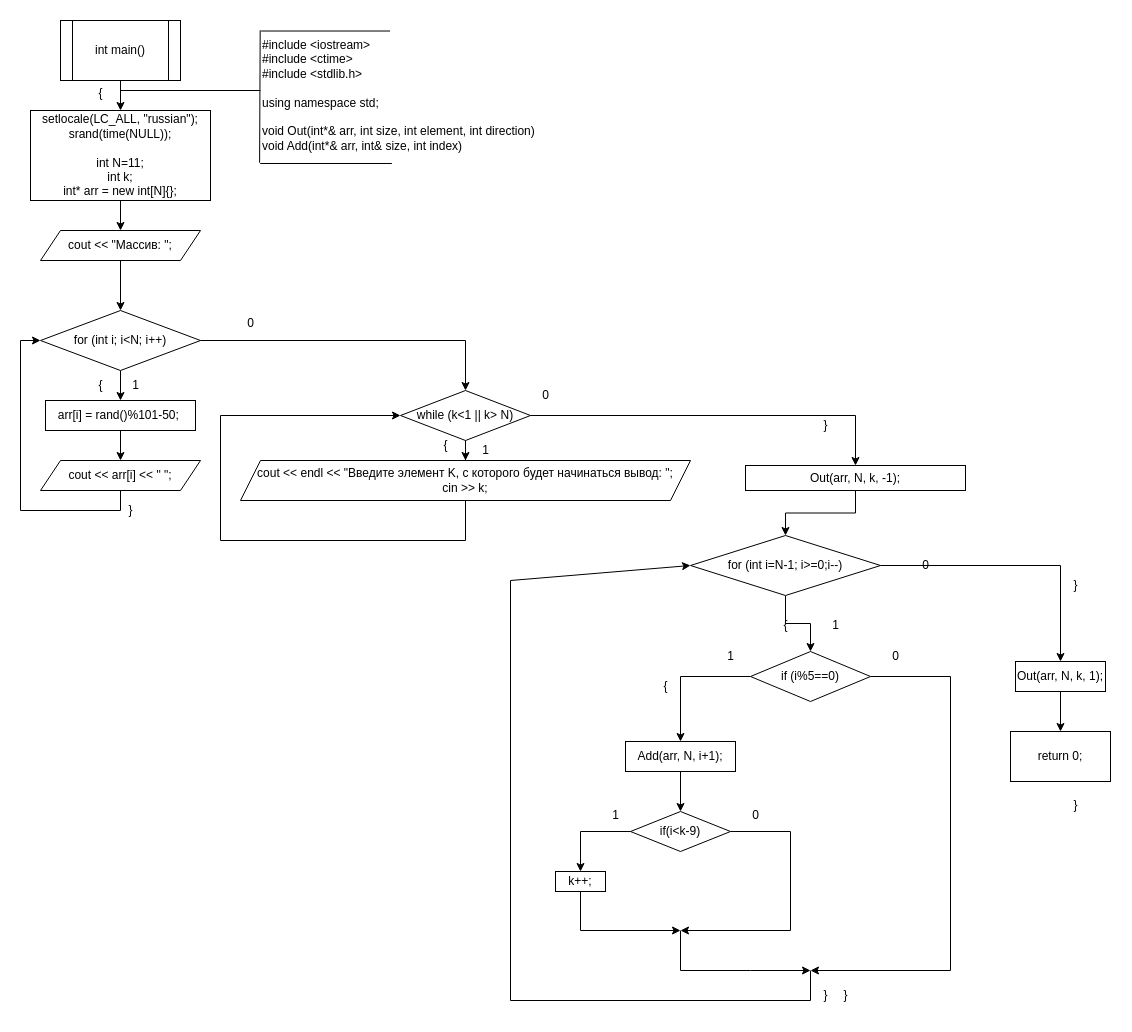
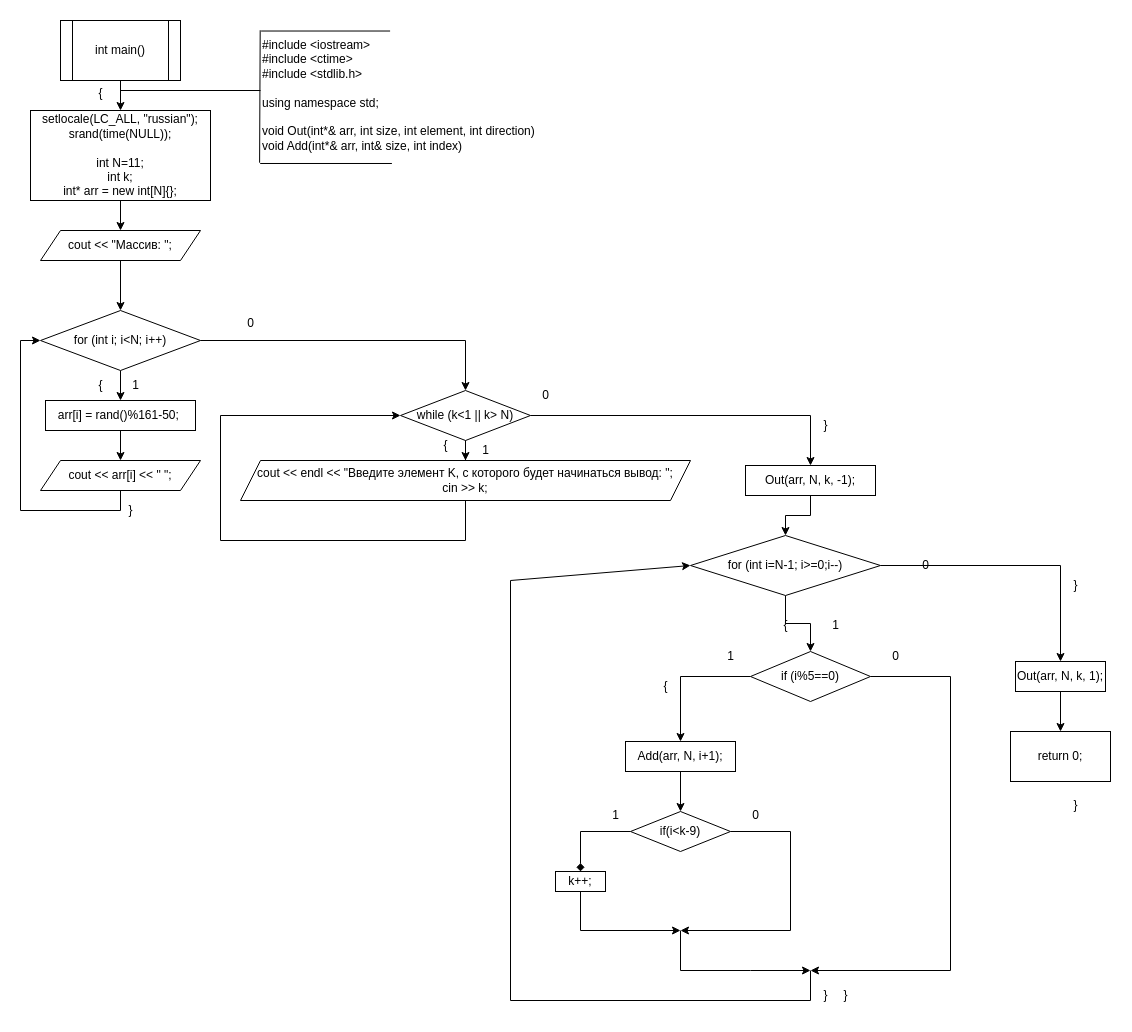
  <mxCell id="0" />
  <mxCell id="1" parent="0" />
  <mxCell id="2" value="#include &amp;lt;iostream&amp;gt; &lt;br&gt;#include &amp;lt;ctime&amp;gt; &lt;br&gt;#include &amp;lt;stdlib.h&amp;gt; &lt;br&gt;&lt;br&gt;&lt;div style=&quot;&quot;&gt;&lt;span style=&quot;background-color: transparent; color: light-dark(rgb(0, 0, 0), rgb(255, 255, 255));&quot;&gt;using namespace std;&lt;/span&gt;&lt;/div&gt;&lt;br&gt;void Out(int*&amp;amp; arr, int size, int element, int direction)&amp;nbsp;&lt;br&gt;void Add(int*&amp;amp; arr, int&amp;amp; size, int index)" style="text;html=1;align=left;verticalAlign=middle;resizable=0;points=[];autosize=1;strokeColor=none;fillColor=none;" parent="1" vertex="1"><mxGeometry x="260" y="30" width="300" height="130" as="geometry" /></mxCell>
  <mxCell id="3" style="edgeStyle=orthogonalEdgeStyle;rounded=0;orthogonalLoop=1;jettySize=auto;html=1;entryX=0.5;entryY=0;entryDx=0;entryDy=0;" parent="1" source="4" target="6" edge="1"><mxGeometry relative="1" as="geometry" /></mxCell>
  <mxCell id="4" value="int main()" style="shape=process;whiteSpace=wrap;html=1;backgroundOutline=1;" parent="1" vertex="1"><mxGeometry x="60" y="20" width="120" height="60" as="geometry" /></mxCell>
  <mxCell id="5" style="edgeStyle=orthogonalEdgeStyle;rounded=0;orthogonalLoop=1;jettySize=auto;html=1;" parent="1" source="6" target="8" edge="1"><mxGeometry relative="1" as="geometry" /></mxCell>
  <mxCell id="6" value="setlocale(LC_ALL, &quot;russian&quot;); srand(time(NULL)); &lt;br&gt;&lt;br&gt;int N=11;&lt;br&gt;int k; &lt;br&gt;int* arr = new int[N]{};" style="rounded=0;whiteSpace=wrap;html=1;" parent="1" vertex="1"><mxGeometry x="30" y="110" width="180" height="90" as="geometry" /></mxCell>
  <mxCell id="7" style="edgeStyle=orthogonalEdgeStyle;rounded=0;orthogonalLoop=1;jettySize=auto;html=1;entryX=0.5;entryY=0;entryDx=0;entryDy=0;" parent="1" source="8" target="11" edge="1"><mxGeometry relative="1" as="geometry" /></mxCell>
  <mxCell id="8" value="cout &amp;lt;&amp;lt; &quot;Массив: &quot;;" style="shape=parallelogram;perimeter=parallelogramPerimeter;whiteSpace=wrap;html=1;fixedSize=1;" parent="1" vertex="1"><mxGeometry x="40" y="230" width="160" height="30" as="geometry" /></mxCell>
  <mxCell id="9" style="edgeStyle=orthogonalEdgeStyle;rounded=0;orthogonalLoop=1;jettySize=auto;html=1;entryX=0.5;entryY=0;entryDx=0;entryDy=0;" parent="1" source="11" target="13" edge="1"><mxGeometry relative="1" as="geometry" /></mxCell>
  <mxCell id="10" style="edgeStyle=orthogonalEdgeStyle;rounded=0;orthogonalLoop=1;jettySize=auto;html=1;entryX=0.5;entryY=0;entryDx=0;entryDy=0;" parent="1" source="11" target="18" edge="1"><mxGeometry relative="1" as="geometry" /></mxCell>
  <mxCell id="11" value="for (int i; i&amp;lt;N; i++)" style="rhombus;whiteSpace=wrap;html=1;" parent="1" vertex="1"><mxGeometry x="40" y="310" width="160" height="60" as="geometry" /></mxCell>
  <mxCell id="12" style="edgeStyle=orthogonalEdgeStyle;rounded=0;orthogonalLoop=1;jettySize=auto;html=1;" parent="1" source="13" target="15" edge="1"><mxGeometry relative="1" as="geometry" /></mxCell>
- <mxCell id="13" value="arr[i] = rand()%101-50;&amp;nbsp;" style="rounded=0;whiteSpace=wrap;html=1;" parent="1" vertex="1"><mxGeometry x="45" y="400" width="150" height="30" as="geometry" /></mxCell>
+ <mxCell id="13" value="arr[i] = rand()%161-50;&amp;nbsp;" style="rounded=0;whiteSpace=wrap;html=1;" parent="1" vertex="1"><mxGeometry x="45" y="400" width="150" height="30" as="geometry" /></mxCell>
  <mxCell id="14" style="edgeStyle=orthogonalEdgeStyle;rounded=0;orthogonalLoop=1;jettySize=auto;html=1;entryX=0;entryY=0.5;entryDx=0;entryDy=0;" parent="1" source="15" target="11" edge="1"><mxGeometry relative="1" as="geometry"><mxPoint x="60" y="890" as="targetPoint" /><Array as="points"><mxPoint x="120" y="510" /><mxPoint x="20" y="510" /><mxPoint x="20" y="340" /></Array></mxGeometry></mxCell>
  <mxCell id="15" value="cout &amp;lt;&amp;lt; arr[i] &amp;lt;&amp;lt; &quot; &quot;;" style="shape=parallelogram;perimeter=parallelogramPerimeter;whiteSpace=wrap;html=1;fixedSize=1;" parent="1" vertex="1"><mxGeometry x="40" y="460" width="160" height="30" as="geometry" /></mxCell>
  <mxCell id="16" style="edgeStyle=orthogonalEdgeStyle;rounded=0;orthogonalLoop=1;jettySize=auto;html=1;entryX=0.5;entryY=0;entryDx=0;entryDy=0;" parent="1" source="18" target="20" edge="1"><mxGeometry relative="1" as="geometry" /></mxCell>
  <mxCell id="17" style="edgeStyle=orthogonalEdgeStyle;rounded=0;orthogonalLoop=1;jettySize=auto;html=1;entryX=0.5;entryY=0;entryDx=0;entryDy=0;" parent="1" source="18" target="22" edge="1"><mxGeometry relative="1" as="geometry" /></mxCell>
  <mxCell id="18" value="while (k&amp;lt;1 || k&amp;gt; N)" style="rhombus;whiteSpace=wrap;html=1;" parent="1" vertex="1"><mxGeometry x="400" y="390" width="130" height="50" as="geometry" /></mxCell>
  <mxCell id="19" style="edgeStyle=orthogonalEdgeStyle;rounded=0;orthogonalLoop=1;jettySize=auto;html=1;entryX=0;entryY=0.5;entryDx=0;entryDy=0;" parent="1" source="20" target="18" edge="1"><mxGeometry relative="1" as="geometry"><Array as="points"><mxPoint x="465" y="540" /><mxPoint x="220" y="540" /><mxPoint x="220" y="415" /></Array></mxGeometry></mxCell>
  <mxCell id="20" value="cout &amp;lt;&amp;lt; endl &amp;lt;&amp;lt; &quot;Введите элемент K, с которого будет начинаться вывод: &quot;; &lt;br&gt;cin &amp;gt;&amp;gt; k;" style="shape=parallelogram;perimeter=parallelogramPerimeter;whiteSpace=wrap;html=1;fixedSize=1;" parent="1" vertex="1"><mxGeometry x="240" y="460" width="450" height="40" as="geometry" /></mxCell>
  <mxCell id="21" style="edgeStyle=orthogonalEdgeStyle;rounded=0;orthogonalLoop=1;jettySize=auto;html=1;entryX=0.5;entryY=0;entryDx=0;entryDy=0;" parent="1" source="22" target="25" edge="1"><mxGeometry relative="1" as="geometry" /></mxCell>
- <mxCell id="22" value="Out(arr, N, k, -1);" style="rounded=0;whiteSpace=wrap;html=1;" parent="1" vertex="1"><mxGeometry x="745" y="465" width="220" height="25" as="geometry" /></mxCell>
+ <mxCell id="22" value="Out(arr, N, k, -1);" style="rounded=0;whiteSpace=wrap;html=1;" parent="1" vertex="1"><mxGeometry x="745" y="465" width="130" height="30" as="geometry" /></mxCell>
  <mxCell id="23" style="edgeStyle=orthogonalEdgeStyle;rounded=0;orthogonalLoop=1;jettySize=auto;html=1;entryX=0.5;entryY=0;entryDx=0;entryDy=0;" parent="1" source="25" target="28" edge="1"><mxGeometry relative="1" as="geometry" /></mxCell>
  <mxCell id="24" style="edgeStyle=orthogonalEdgeStyle;rounded=0;orthogonalLoop=1;jettySize=auto;html=1;entryX=0.5;entryY=0;entryDx=0;entryDy=0;" parent="1" source="25" target="37" edge="1"><mxGeometry relative="1" as="geometry" /></mxCell>
  <mxCell id="25" value="for (int i=N-1; i&gt;=0;i--)" style="rhombus;whiteSpace=wrap;html=1;" parent="1" vertex="1"><mxGeometry x="690" y="535" width="190" height="60" as="geometry" /></mxCell>
  <mxCell id="26" style="edgeStyle=orthogonalEdgeStyle;rounded=0;orthogonalLoop=1;jettySize=auto;html=1;entryX=0.5;entryY=0;entryDx=0;entryDy=0;" parent="1" source="28" target="30" edge="1"><mxGeometry relative="1" as="geometry" /></mxCell>
  <mxCell id="27" style="edgeStyle=orthogonalEdgeStyle;rounded=0;orthogonalLoop=1;jettySize=auto;html=1;" parent="1" source="28" edge="1"><mxGeometry relative="1" as="geometry"><mxPoint x="810" y="970" as="targetPoint" /><Array as="points"><mxPoint x="950" y="676" /><mxPoint x="950" y="970" /></Array></mxGeometry></mxCell>
  <mxCell id="28" value="if (i%5==0)" style="rhombus;whiteSpace=wrap;html=1;" parent="1" vertex="1"><mxGeometry x="750" y="651" width="120" height="50" as="geometry" /></mxCell>
  <mxCell id="29" style="edgeStyle=orthogonalEdgeStyle;rounded=0;orthogonalLoop=1;jettySize=auto;html=1;entryX=0.5;entryY=0;entryDx=0;entryDy=0;" parent="1" source="30" target="33" edge="1"><mxGeometry relative="1" as="geometry" /></mxCell>
  <mxCell id="30" value="Add(arr, N, i+1);" style="rounded=0;whiteSpace=wrap;html=1;" parent="1" vertex="1"><mxGeometry x="625" y="741" width="110" height="30" as="geometry" /></mxCell>
- <mxCell id="31" style="edgeStyle=orthogonalEdgeStyle;rounded=0;orthogonalLoop=1;jettySize=auto;html=1;entryX=0.5;entryY=0;entryDx=0;entryDy=0;" parent="1" source="33" target="35" edge="1"><mxGeometry relative="1" as="geometry" /></mxCell>
+ <mxCell id="31" style="edgeStyle=orthogonalEdgeStyle;rounded=0;orthogonalLoop=1;jettySize=auto;html=1;entryX=0.5;entryY=0;entryDx=0;entryDy=0;endArrow=diamond;" parent="1" source="33" target="35" edge="1"><mxGeometry relative="1" as="geometry" /></mxCell>
  <mxCell id="32" style="edgeStyle=orthogonalEdgeStyle;rounded=0;orthogonalLoop=1;jettySize=auto;html=1;" parent="1" source="33" edge="1"><mxGeometry relative="1" as="geometry"><mxPoint x="680" y="930" as="targetPoint" /><Array as="points"><mxPoint x="790" y="831" /><mxPoint x="790" y="930" /></Array></mxGeometry></mxCell>
  <mxCell id="33" value="if(i&amp;lt;k-9)" style="rhombus;whiteSpace=wrap;html=1;" parent="1" vertex="1"><mxGeometry x="630" y="811" width="100" height="40" as="geometry" /></mxCell>
  <mxCell id="34" style="edgeStyle=orthogonalEdgeStyle;rounded=0;orthogonalLoop=1;jettySize=auto;html=1;" parent="1" source="35" edge="1"><mxGeometry relative="1" as="geometry"><mxPoint x="680" y="930" as="targetPoint" /><Array as="points"><mxPoint x="580" y="930" /></Array></mxGeometry></mxCell>
  <mxCell id="35" value="k++;" style="rounded=0;whiteSpace=wrap;html=1;" parent="1" vertex="1"><mxGeometry x="555" y="871" width="50" height="20" as="geometry" /></mxCell>
  <mxCell id="36" style="edgeStyle=orthogonalEdgeStyle;rounded=0;orthogonalLoop=1;jettySize=auto;html=1;entryX=0.5;entryY=0;entryDx=0;entryDy=0;" parent="1" source="37" target="38" edge="1"><mxGeometry relative="1" as="geometry" /></mxCell>
  <mxCell id="37" value="Out(arr, N, k, 1);" style="rounded=0;whiteSpace=wrap;html=1;" parent="1" vertex="1"><mxGeometry x="1015" y="661" width="90" height="30" as="geometry" /></mxCell>
  <mxCell id="38" value="return 0;" style="whiteSpace=wrap;html=1;rounded=0;" parent="1" vertex="1"><mxGeometry x="1010" y="731" width="100" height="50" as="geometry" /></mxCell>
  <mxCell id="39" value="" style="endArrow=classic;html=1;rounded=0;" parent="1" edge="1"><mxGeometry width="50" height="50" relative="1" as="geometry"><mxPoint x="680" y="930" as="sourcePoint" /><mxPoint x="810" y="970" as="targetPoint" /><Array as="points"><mxPoint x="680" y="970" /><mxPoint x="750" y="970" /></Array></mxGeometry></mxCell>
  <mxCell id="40" value="" style="endArrow=classic;html=1;rounded=0;entryX=0;entryY=0.5;entryDx=0;entryDy=0;" parent="1" target="25" edge="1"><mxGeometry width="50" height="50" relative="1" as="geometry"><mxPoint x="810" y="970" as="sourcePoint" /><mxPoint x="710" y="580" as="targetPoint" /><Array as="points"><mxPoint x="810" y="1000" /><mxPoint x="510" y="1000" /><mxPoint x="510" y="580" /></Array></mxGeometry></mxCell>
  <mxCell id="41" value="" style="endArrow=none;html=1;rounded=0;exitX=-0.003;exitY=1.017;exitDx=0;exitDy=0;exitPerimeter=0;entryX=-0.001;entryY=-0.002;entryDx=0;entryDy=0;entryPerimeter=0;" parent="1" source="2" target="2" edge="1"><mxGeometry width="50" height="50" relative="1" as="geometry"><mxPoint x="380" y="110" as="sourcePoint" /><mxPoint x="430" y="60" as="targetPoint" /></mxGeometry></mxCell>
  <mxCell id="42" value="" style="endArrow=none;html=1;rounded=0;entryX=0.432;entryY=0.004;entryDx=0;entryDy=0;entryPerimeter=0;exitX=0.002;exitY=0.004;exitDx=0;exitDy=0;exitPerimeter=0;" parent="1" source="2" target="2" edge="1"><mxGeometry width="50" height="50" relative="1" as="geometry"><mxPoint x="330" y="91" as="sourcePoint" /><mxPoint x="430" y="60" as="targetPoint" /></mxGeometry></mxCell>
  <mxCell id="43" value="" style="endArrow=none;html=1;rounded=0;entryX=0.438;entryY=1.023;entryDx=0;entryDy=0;entryPerimeter=0;exitX=-0.001;exitY=1.023;exitDx=0;exitDy=0;exitPerimeter=0;" parent="1" source="2" target="2" edge="1"><mxGeometry width="50" height="50" relative="1" as="geometry"><mxPoint x="380" y="210" as="sourcePoint" /><mxPoint x="512" y="210" as="targetPoint" /></mxGeometry></mxCell>
  <mxCell id="44" value="" style="endArrow=none;html=1;rounded=0;" parent="1" edge="1"><mxGeometry width="50" height="50" relative="1" as="geometry"><mxPoint x="260" y="90" as="sourcePoint" /><mxPoint x="120" y="90" as="targetPoint" /></mxGeometry></mxCell>
  <mxCell id="45" value="{" style="text;html=1;align=center;verticalAlign=middle;resizable=0;points=[];autosize=1;strokeColor=none;fillColor=none;" parent="1" vertex="1"><mxGeometry x="85" y="78" width="30" height="30" as="geometry" /></mxCell>
  <mxCell id="46" value="}" style="text;html=1;align=center;verticalAlign=middle;resizable=0;points=[];autosize=1;strokeColor=none;fillColor=none;" parent="1" vertex="1"><mxGeometry x="1060" y="790" width="30" height="30" as="geometry" /></mxCell>
  <mxCell id="47" value="{" style="text;html=1;align=center;verticalAlign=middle;resizable=0;points=[];autosize=1;strokeColor=none;fillColor=none;" parent="1" vertex="1"><mxGeometry x="85" y="370" width="30" height="30" as="geometry" /></mxCell>
  <mxCell id="48" value="{" style="text;html=1;align=center;verticalAlign=middle;resizable=0;points=[];autosize=1;strokeColor=none;fillColor=none;" parent="1" vertex="1"><mxGeometry x="430" y="430" width="30" height="30" as="geometry" /></mxCell>
  <mxCell id="49" value="{" style="text;html=1;align=center;verticalAlign=middle;resizable=0;points=[];autosize=1;strokeColor=none;fillColor=none;" parent="1" vertex="1"><mxGeometry x="770" y="610" width="30" height="30" as="geometry" /></mxCell>
  <mxCell id="50" value="{" style="text;html=1;align=center;verticalAlign=middle;resizable=0;points=[];autosize=1;strokeColor=none;fillColor=none;" parent="1" vertex="1"><mxGeometry x="650" y="671" width="30" height="30" as="geometry" /></mxCell>
  <mxCell id="51" value="}" style="text;html=1;align=center;verticalAlign=middle;resizable=0;points=[];autosize=1;strokeColor=none;fillColor=none;" parent="1" vertex="1"><mxGeometry x="810" y="980" width="30" height="30" as="geometry" /></mxCell>
  <mxCell id="52" value="}" style="text;html=1;align=center;verticalAlign=middle;resizable=0;points=[];autosize=1;strokeColor=none;fillColor=none;" parent="1" vertex="1"><mxGeometry x="1060" y="570" width="30" height="30" as="geometry" /></mxCell>
  <mxCell id="53" value="}" style="text;html=1;align=center;verticalAlign=middle;resizable=0;points=[];autosize=1;strokeColor=none;fillColor=none;" parent="1" vertex="1"><mxGeometry x="810" y="410" width="30" height="30" as="geometry" /></mxCell>
  <mxCell id="54" value="}" style="text;html=1;align=center;verticalAlign=middle;resizable=0;points=[];autosize=1;strokeColor=none;fillColor=none;" parent="1" vertex="1"><mxGeometry x="115" y="495" width="30" height="30" as="geometry" /></mxCell>
  <mxCell id="55" value="}" style="text;html=1;align=center;verticalAlign=middle;resizable=0;points=[];autosize=1;strokeColor=none;fillColor=none;" parent="1" vertex="1"><mxGeometry x="830" y="980" width="30" height="30" as="geometry" /></mxCell>
  <mxCell id="56" value="1" style="text;html=1;align=center;verticalAlign=middle;resizable=0;points=[];autosize=1;strokeColor=none;fillColor=none;" parent="1" vertex="1"><mxGeometry x="820" y="610" width="30" height="30" as="geometry" /></mxCell>
  <mxCell id="57" value="1" style="text;html=1;align=center;verticalAlign=middle;resizable=0;points=[];autosize=1;strokeColor=none;fillColor=none;" parent="1" vertex="1"><mxGeometry x="715" y="641" width="30" height="30" as="geometry" /></mxCell>
  <mxCell id="58" value="1" style="text;html=1;align=center;verticalAlign=middle;resizable=0;points=[];autosize=1;strokeColor=none;fillColor=none;" parent="1" vertex="1"><mxGeometry x="600" y="800" width="30" height="30" as="geometry" /></mxCell>
  <mxCell id="59" value="1" style="text;html=1;align=center;verticalAlign=middle;resizable=0;points=[];autosize=1;strokeColor=none;fillColor=none;" parent="1" vertex="1"><mxGeometry x="470" y="435" width="30" height="30" as="geometry" /></mxCell>
  <mxCell id="60" value="1" style="text;html=1;align=center;verticalAlign=middle;resizable=0;points=[];autosize=1;strokeColor=none;fillColor=none;" parent="1" vertex="1"><mxGeometry x="120" y="370" width="30" height="30" as="geometry" /></mxCell>
  <mxCell id="61" value="0" style="text;html=1;align=center;verticalAlign=middle;resizable=0;points=[];autosize=1;strokeColor=none;fillColor=none;" parent="1" vertex="1"><mxGeometry x="235" y="308" width="30" height="30" as="geometry" /></mxCell>
  <mxCell id="62" value="0" style="text;html=1;align=center;verticalAlign=middle;resizable=0;points=[];autosize=1;strokeColor=none;fillColor=none;" parent="1" vertex="1"><mxGeometry x="530" y="380" width="30" height="30" as="geometry" /></mxCell>
  <mxCell id="63" value="0" style="text;html=1;align=center;verticalAlign=middle;resizable=0;points=[];autosize=1;strokeColor=none;fillColor=none;" parent="1" vertex="1"><mxGeometry x="910" y="550" width="30" height="30" as="geometry" /></mxCell>
  <mxCell id="64" value="0" style="text;html=1;align=center;verticalAlign=middle;resizable=0;points=[];autosize=1;strokeColor=none;fillColor=none;" parent="1" vertex="1"><mxGeometry x="880" y="641" width="30" height="30" as="geometry" /></mxCell>
  <mxCell id="65" value="0" style="text;html=1;align=center;verticalAlign=middle;resizable=0;points=[];autosize=1;strokeColor=none;fillColor=none;" parent="1" vertex="1"><mxGeometry x="740" y="800" width="30" height="30" as="geometry" /></mxCell>
